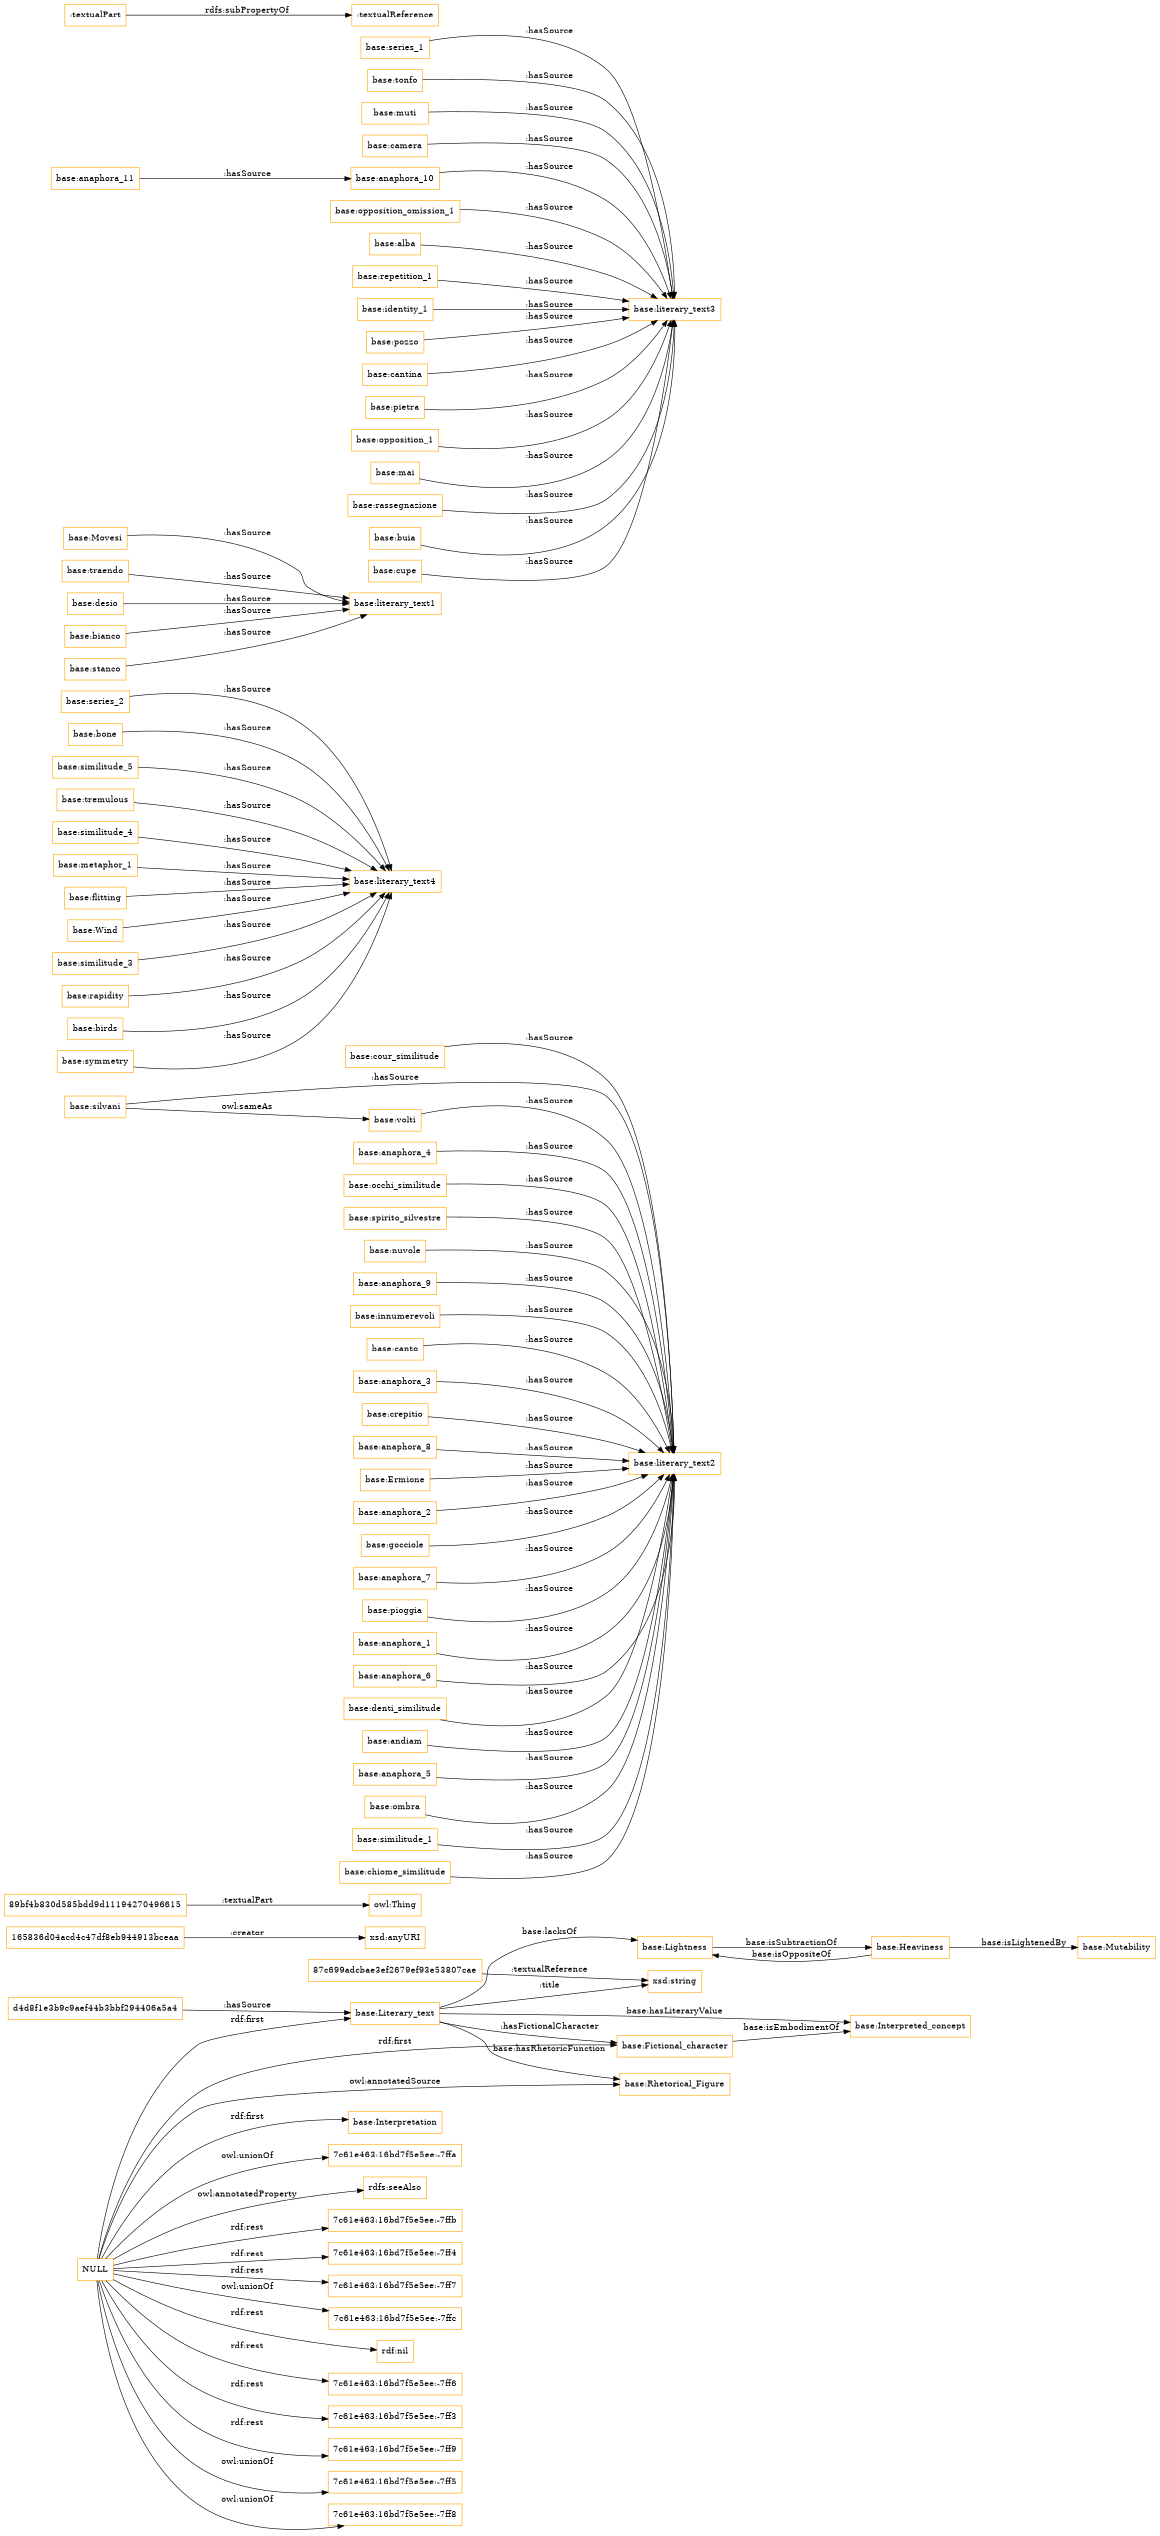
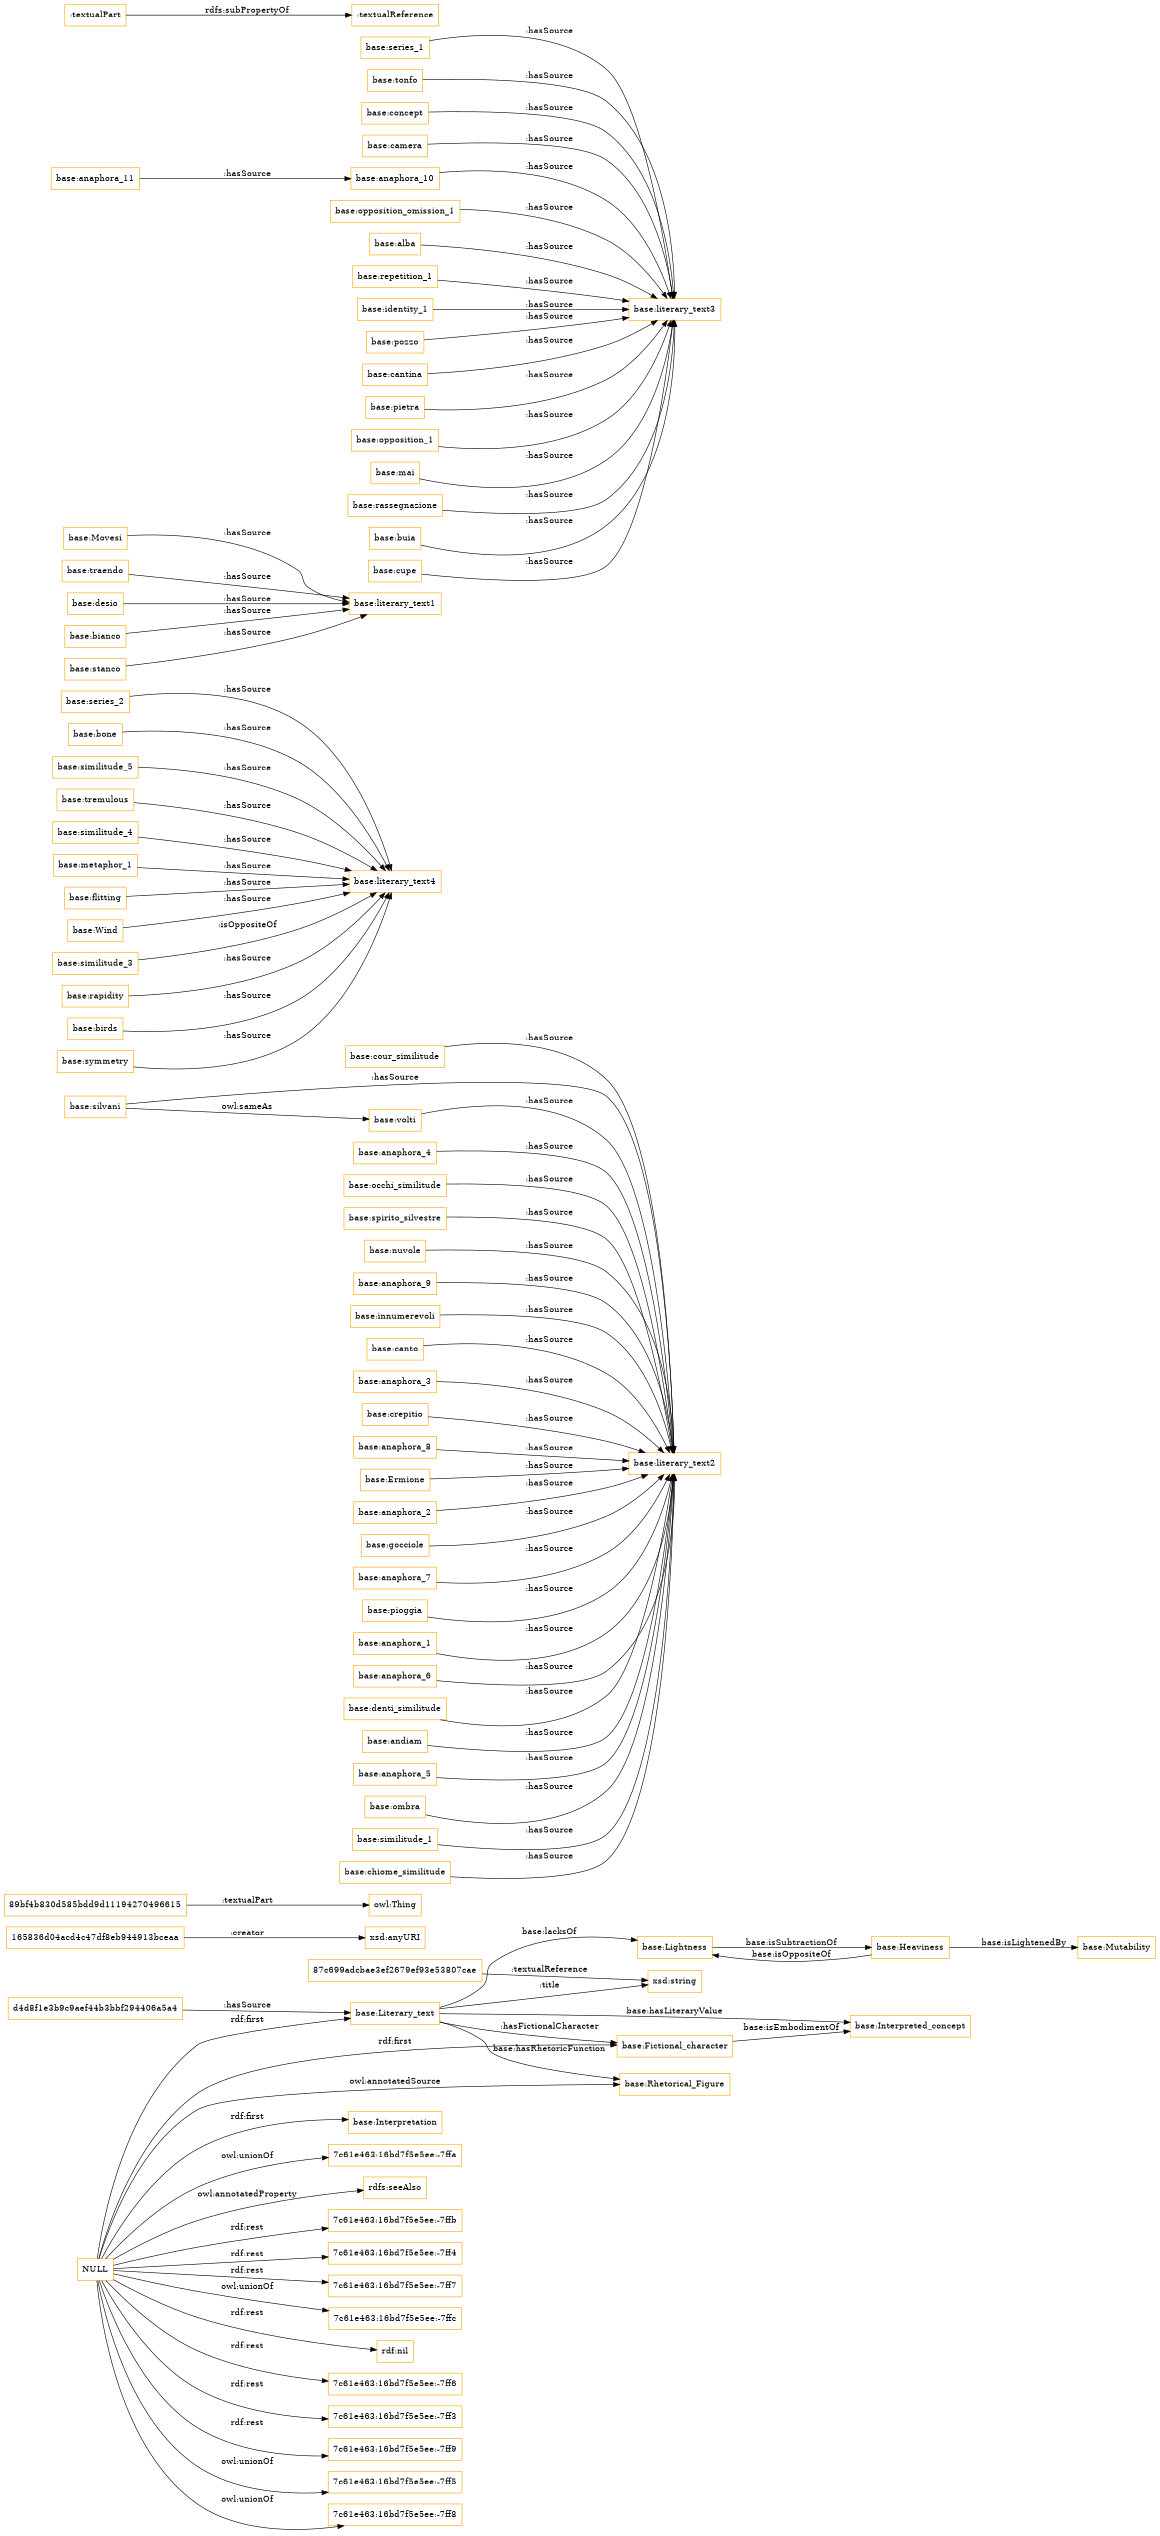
  digraph {
    rankdir=LR
    node [color=orange shape=rectangle]
    d4d8f1e3b9c9aef44b3bbf294406a5a4
    "base:Literary_text"
    "base:Lightness"
    "xsd:string"
    "base:Fictional_character"
    "base:Interpreted_concept"
    "base:Rhetorical_Figure"
    "base:Heaviness"
    "base:Mutability"
    "87c699adcbae3ef2679ef93e53807cae"
    "165836d04acd4c47df8eb944913bceaa"
    "xsd:anyURI"
    "89bf4b830d585bdd9d11194270496615"
    "owl:Thing"
    "base:cour_similitude"
    "base:literary_text2"
    "base:volti"
    "base:anaphora_4"
    "base:occhi_similitude"
    "base:spirito_silvestre"
    "base:series_2"
    "base:literary_text4"
    "base:nuvole"
    "base:anaphora_9"
    "base:innumerevoli"
    "base:Movesi"
    "base:literary_text1"
    "base:canto"
    "base:bone"
    "base:anaphora_3"
    "base:similitude_5"
    "base:crepitio"
    "base:series_1"
    "base:literary_text3"
    ":textualPart"
    ":textualReference"
    "base:tremulous"
    "base:anaphora_8"
    "base:tonfo"
-   "base:muti"
+   "base:muti" [label="base:concept"]
    "base:Ermione"
    "base:anaphora_2"
    "base:camera"
    "base:traendo"
    "base:similitude_4"
    "base:metaphor_1"
    "base:anaphora_11"
    "base:anaphora_10"
    "base:gocciole"
    "base:anaphora_7"
    "base:pioggia"
    "base:opposition_omission_1"
    NULL
    "base:Interpretation"
    "7c61e463:16bd7f5e5ee:-7ffa"
    "rdfs:seeAlso"
    "7c61e463:16bd7f5e5ee:-7ffb"
    "7c61e463:16bd7f5e5ee:-7ff4"
    "7c61e463:16bd7f5e5ee:-7ff7"
    "7c61e463:16bd7f5e5ee:-7ffc"
    "rdf:nil"
    "7c61e463:16bd7f5e5ee:-7ff6"
    "7c61e463:16bd7f5e5ee:-7ff3"
    "7c61e463:16bd7f5e5ee:-7ff9"
    "7c61e463:16bd7f5e5ee:-7ff5"
    "7c61e463:16bd7f5e5ee:-7ff8"
    "base:flitting"
    "base:Wind"
    "base:alba"
    "base:anaphora_1"
    "base:repetition_1"
    "base:similitude_3"
    "base:desio"
    "base:bianco"
    "base:anaphora_6"
    "base:silvani"
    "base:denti_similitude"
    "base:andiam"
    "base:identity_1"
    "base:stanco"
    "base:pozzo"
    "base:cantina"
    "base:pietra"
    "base:rapidity"
    "base:anaphora_5"
    "base:opposition_1"
    "base:ombra"
    "base:birds"
    "base:mai"
    "base:rassegnazione"
    "base:symmetry"
    "base:similitude_1"
    "base:chiome_similitude"
    "base:buia"
    "base:cupe"
    d4d8f1e3b9c9aef44b3bbf294406a5a4 -> "base:Literary_text" [label=":hasSource"]
    "base:Literary_text" -> "base:Lightness" [label="base:lacksOf"]
    "base:Literary_text" -> "xsd:string" [label=":title"]
    "base:Literary_text" -> "base:Fictional_character" [label=":hasFictionalCharacter"]
    "base:Literary_text" -> "base:Interpreted_concept" [label="base:hasLiteraryValue"]
    "base:Literary_text" -> "base:Rhetorical_Figure" [label="base:hasRhetoricFunction"]
    "base:Lightness" -> "base:Heaviness" [label="base:isSubtractionOf"]
    "base:Fictional_character" -> "base:Interpreted_concept" [label="base:isEmbodimentOf"]
    "base:Heaviness" -> "base:Lightness" [label="base:isOppositeOf"]
    "base:Heaviness" -> "base:Mutability" [label="base:isLightenedBy"]
    "87c699adcbae3ef2679ef93e53807cae" -> "xsd:string" [label=":textualReference"]
    "165836d04acd4c47df8eb944913bceaa" -> "xsd:anyURI" [label=":creator"]
    "89bf4b830d585bdd9d11194270496615" -> "owl:Thing" [label=":textualPart"]
    "base:cour_similitude" -> "base:literary_text2" [label=":hasSource"]
    "base:volti" -> "base:literary_text2" [label=":hasSource"]
    "base:anaphora_4" -> "base:literary_text2" [label=":hasSource"]
    "base:occhi_similitude" -> "base:literary_text2" [label=":hasSource"]
    "base:spirito_silvestre" -> "base:literary_text2" [label=":hasSource"]
    "base:series_2" -> "base:literary_text4" [label=":hasSource"]
    "base:nuvole" -> "base:literary_text2" [label=":hasSource"]
    "base:anaphora_9" -> "base:literary_text2" [label=":hasSource"]
    "base:innumerevoli" -> "base:literary_text2" [label=":hasSource"]
    "base:Movesi" -> "base:literary_text1" [label=":hasSource"]
    "base:canto" -> "base:literary_text2" [label=":hasSource"]
    "base:bone" -> "base:literary_text4" [label=":hasSource"]
    "base:anaphora_3" -> "base:literary_text2" [label=":hasSource"]
    "base:similitude_5" -> "base:literary_text4" [label=":hasSource"]
    "base:crepitio" -> "base:literary_text2" [label=":hasSource"]
    "base:series_1" -> "base:literary_text3" [label=":hasSource"]
    ":textualPart" -> ":textualReference" [label="rdfs:subPropertyOf"]
    "base:tremulous" -> "base:literary_text4" [label=":hasSource"]
    "base:anaphora_8" -> "base:literary_text2" [label=":hasSource"]
    "base:tonfo" -> "base:literary_text3" [label=":hasSource"]
    "base:muti" -> "base:literary_text3" [label=":hasSource"]
    "base:Ermione" -> "base:literary_text2" [label=":hasSource"]
    "base:anaphora_2" -> "base:literary_text2" [label=":hasSource"]
    "base:camera" -> "base:literary_text3" [label=":hasSource"]
    "base:traendo" -> "base:literary_text1" [label=":hasSource"]
    "base:similitude_4" -> "base:literary_text4" [label=":hasSource"]
    "base:metaphor_1" -> "base:literary_text4" [label=":hasSource"]
    "base:anaphora_11" -> "base:anaphora_10" [label=":hasSource"]
    "base:anaphora_10" -> "base:literary_text3" [label=":hasSource"]
    "base:gocciole" -> "base:literary_text2" [label=":hasSource"]
    "base:anaphora_7" -> "base:literary_text2" [label=":hasSource"]
    "base:pioggia" -> "base:literary_text2" [label=":hasSource"]
    "base:opposition_omission_1" -> "base:literary_text3" [label=":hasSource"]
    NULL -> "base:Literary_text" [label="rdf:first"]
    NULL -> "base:Fictional_character" [label="rdf:first"]
    NULL -> "base:Rhetorical_Figure" [label="owl:annotatedSource"]
    NULL -> "base:Interpretation" [label="rdf:first"]
    NULL -> "7c61e463:16bd7f5e5ee:-7ffa" [label="owl:unionOf"]
    NULL -> "rdfs:seeAlso" [label="owl:annotatedProperty"]
    NULL -> "7c61e463:16bd7f5e5ee:-7ffb" [label="rdf:rest"]
    NULL -> "7c61e463:16bd7f5e5ee:-7ff4" [label="rdf:rest"]
    NULL -> "7c61e463:16bd7f5e5ee:-7ff7" [label="rdf:rest"]
    NULL -> "7c61e463:16bd7f5e5ee:-7ffc" [label="owl:unionOf"]
    NULL -> "rdf:nil" [label="rdf:rest"]
    NULL -> "7c61e463:16bd7f5e5ee:-7ff6" [label="rdf:rest"]
    NULL -> "7c61e463:16bd7f5e5ee:-7ff3" [label="rdf:rest"]
    NULL -> "7c61e463:16bd7f5e5ee:-7ff9" [label="rdf:rest"]
    NULL -> "7c61e463:16bd7f5e5ee:-7ff5" [label="owl:unionOf"]
    NULL -> "7c61e463:16bd7f5e5ee:-7ff8" [label="owl:unionOf"]
    "base:flitting" -> "base:literary_text4" [label=":hasSource"]
    "base:Wind" -> "base:literary_text4" [label=":hasSource"]
    "base:alba" -> "base:literary_text3" [label=":hasSource"]
    "base:anaphora_1" -> "base:literary_text2" [label=":hasSource"]
    "base:repetition_1" -> "base:literary_text3" [label=":hasSource"]
-   "base:similitude_3" -> "base:literary_text4" [label=":hasSource"]
+   "base:similitude_3" -> "base:literary_text4" [label=":isOppositeOf"]
    "base:desio" -> "base:literary_text1" [label=":hasSource"]
    "base:bianco" -> "base:literary_text1" [label=":hasSource"]
    "base:anaphora_6" -> "base:literary_text2" [label=":hasSource"]
    "base:silvani" -> "base:literary_text2" [label=":hasSource"]
    "base:silvani" -> "base:volti" [label="owl:sameAs"]
    "base:denti_similitude" -> "base:literary_text2" [label=":hasSource"]
    "base:andiam" -> "base:literary_text2" [label=":hasSource"]
    "base:identity_1" -> "base:literary_text3" [label=":hasSource"]
    "base:stanco" -> "base:literary_text1" [label=":hasSource"]
    "base:pozzo" -> "base:literary_text3" [label=":hasSource"]
    "base:cantina" -> "base:literary_text3" [label=":hasSource"]
    "base:pietra" -> "base:literary_text3" [label=":hasSource"]
    "base:rapidity" -> "base:literary_text4" [label=":hasSource"]
    "base:anaphora_5" -> "base:literary_text2" [label=":hasSource"]
    "base:opposition_1" -> "base:literary_text3" [label=":hasSource"]
    "base:ombra" -> "base:literary_text2" [label=":hasSource"]
    "base:birds" -> "base:literary_text4" [label=":hasSource"]
    "base:mai" -> "base:literary_text3" [label=":hasSource"]
    "base:rassegnazione" -> "base:literary_text3" [label=":hasSource"]
    "base:symmetry" -> "base:literary_text4" [label=":hasSource"]
    "base:similitude_1" -> "base:literary_text2" [label=":hasSource"]
    "base:chiome_similitude" -> "base:literary_text2" [label=":hasSource"]
    "base:buia" -> "base:literary_text3" [label=":hasSource"]
    "base:cupe" -> "base:literary_text3" [label=":hasSource"]
  }
